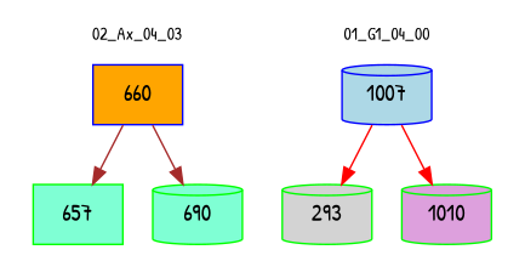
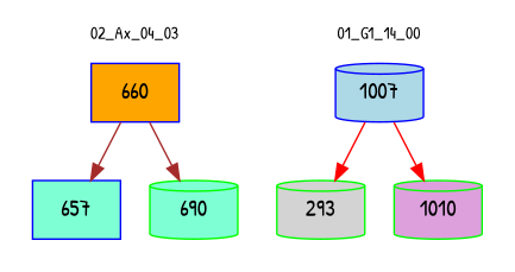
  digraph {
    fontname="Patrick Hand"
    node [color=green fillcolor=aquamarine fontname="Patrick Hand" shape=cylinder style=filled]
    edge [color=brown fontname="Patrick Hand"]
    n1 [color=blue fillcolor=orange label=660 shape=box]
-   n2 [label=657 shape=box]
+   n2 [color=blue label=657 shape=box]
    n3 [label=690]
    n4 [color=blue fillcolor=lightblue label=1007]
    n5 [fillcolor=lightgrey label=293]
    n6 [fillcolor=plum label=1010]
    subgraph cluster_1 {
      color=white
      fontsize=10
      label="02_Ax_04_03"
      n1
      n2
      n3
    }
    subgraph cluster_2 {
      color=white
      fontsize=10
-     label="01_G1_04_00"
+     label="01_G1_14_00"
      n4
      n5
      n6
    }
    n1 -> n2
    n1 -> n3
    n4 -> n5 [color=red]
    n4 -> n6 [color=red]
  }
